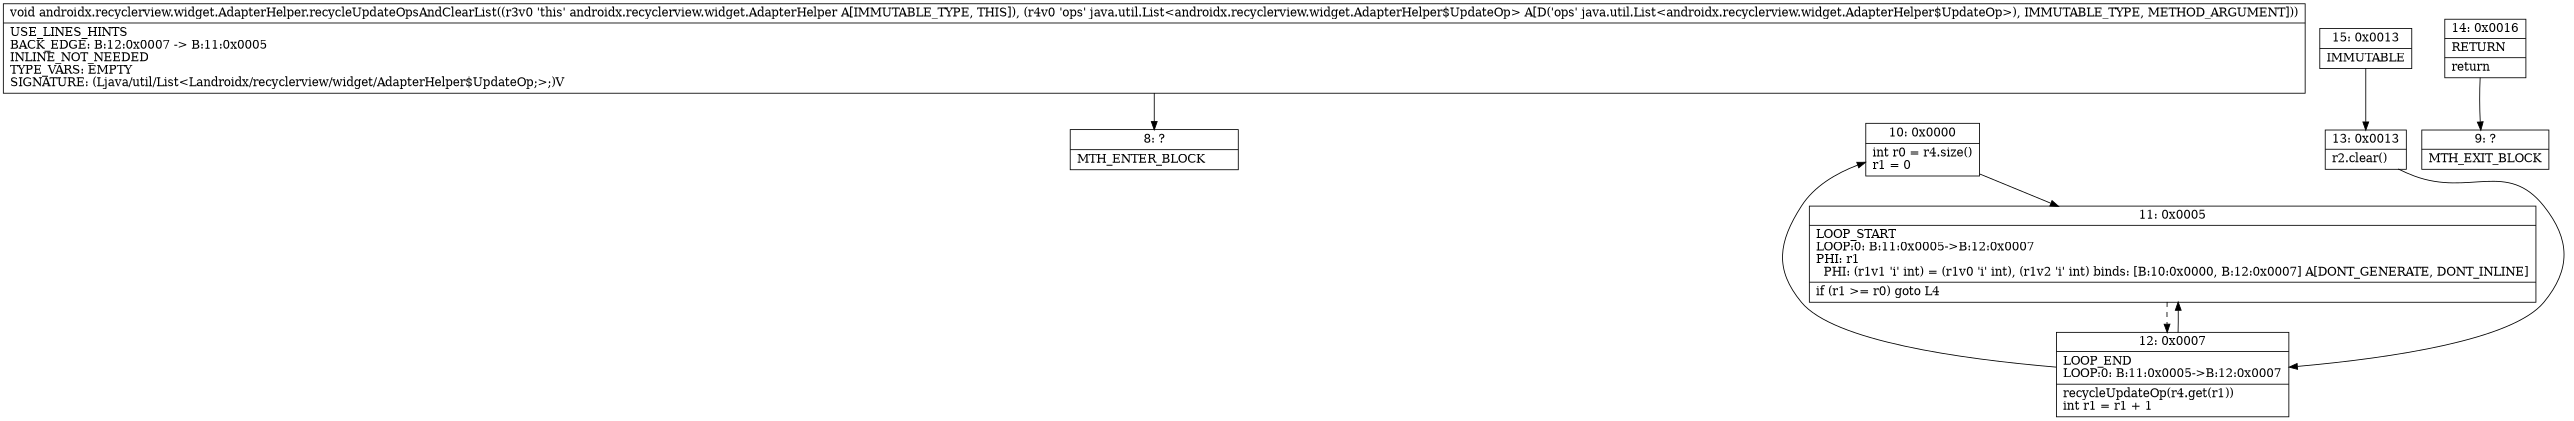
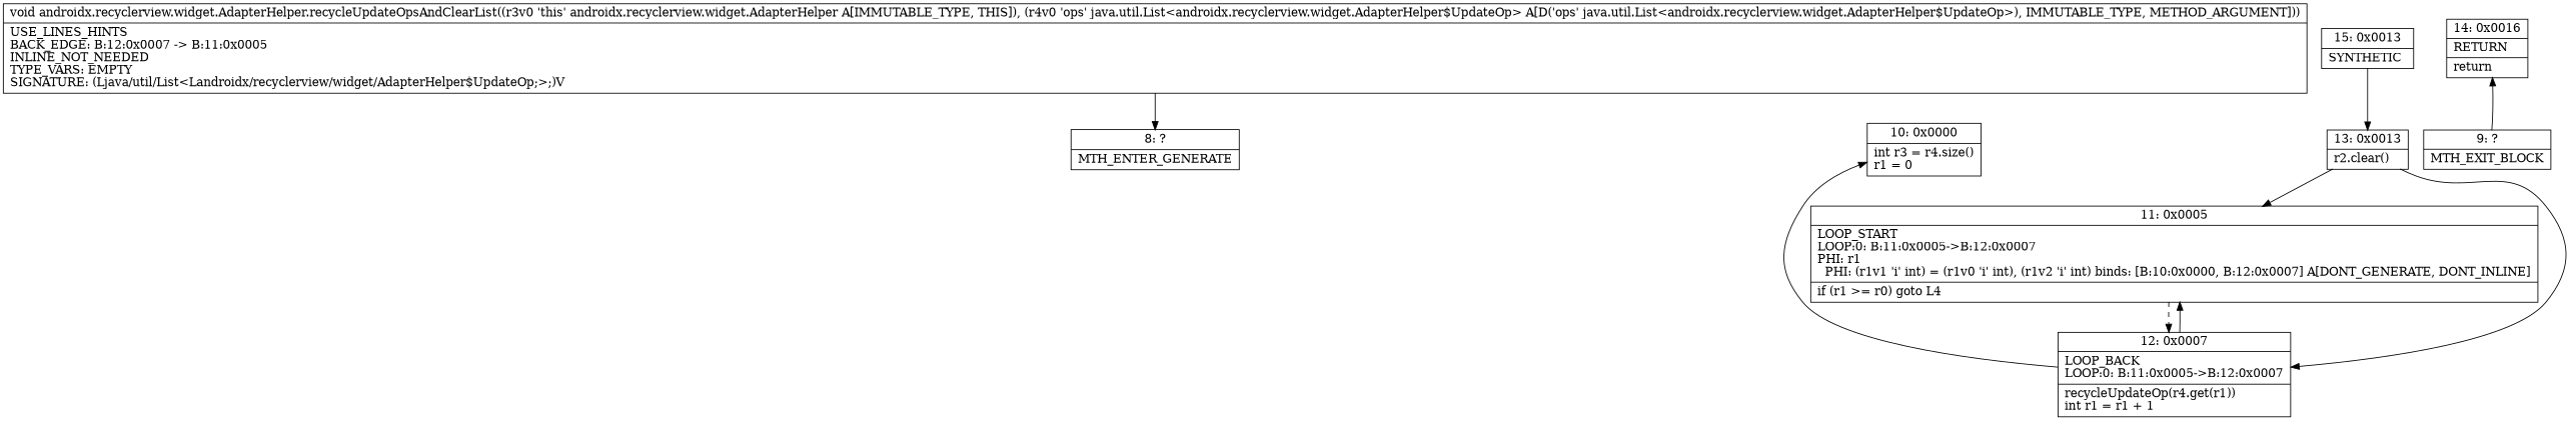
  digraph {
    node [shape=record]
-   n1 [label="{8\:\ ?|MTH_ENTER_BLOCK\l}"]
-   n2 [label="{10\:\ 0x0000|int r0 = r4.size()\lr1 = 0\l}"]
+   n1 [label="{8\:\ ?|MTH_ENTER_GENERATE\l}"]
+   n2 [label="{10\:\ 0x0000|int r3 = r4.size()\lr1 = 0\l}"]
    n3 [label="{11\:\ 0x0005|LOOP_START\lLOOP:0: B:11:0x0005\-\>B:12:0x0007\lPHI: r1 \l  PHI: (r1v1 'i' int) = (r1v0 'i' int), (r1v2 'i' int) binds: [B:10:0x0000, B:12:0x0007] A[DONT_GENERATE, DONT_INLINE]\l|if (r1 \>= r0) goto L4\l}"]
-   n4 [label="{12\:\ 0x0007|LOOP_END\lLOOP:0: B:11:0x0005\-\>B:12:0x0007\l|recycleUpdateOp(r4.get(r1))\lint r1 = r1 + 1\l}"]
-   n5 [label="{15\:\ 0x0013|IMMUTABLE\l}"]
+   n4 [label="{12\:\ 0x0007|LOOP_BACK\lLOOP:0: B:11:0x0005\-\>B:12:0x0007\l|recycleUpdateOp(r4.get(r1))\lint r1 = r1 + 1\l}"]
+   n5 [label="{15\:\ 0x0013|SYNTHETIC\l}"]
    n6 [label="{13\:\ 0x0013|r2.clear()\l}"]
    n7 [label="{14\:\ 0x0016|RETURN\l|return\l}"]
    n8 [label="{9\:\ ?|MTH_EXIT_BLOCK\l}"]
    n9 [label="{void androidx.recyclerview.widget.AdapterHelper.recycleUpdateOpsAndClearList((r3v0 'this' androidx.recyclerview.widget.AdapterHelper A[IMMUTABLE_TYPE, THIS]), (r4v0 'ops' java.util.List\<androidx.recyclerview.widget.AdapterHelper$UpdateOp\> A[D('ops' java.util.List\<androidx.recyclerview.widget.AdapterHelper$UpdateOp\>), IMMUTABLE_TYPE, METHOD_ARGUMENT]))  | USE_LINES_HINTS\lBACK_EDGE: B:12:0x0007 \-\> B:11:0x0005\lINLINE_NOT_NEEDED\lTYPE_VARS: EMPTY\lSIGNATURE: (Ljava\/util\/List\<Landroidx\/recyclerview\/widget\/AdapterHelper$UpdateOp;\>;)V\l}"]
-   n2 -> n3
+   n6 -> n3
    n3 -> n4 [style=dashed]
    n4 -> n2
    n4 -> n3
    n5 -> n6
    n6 -> n4
-   n7 -> n8
+   n8 -> n7
    n9 -> n1
  }
